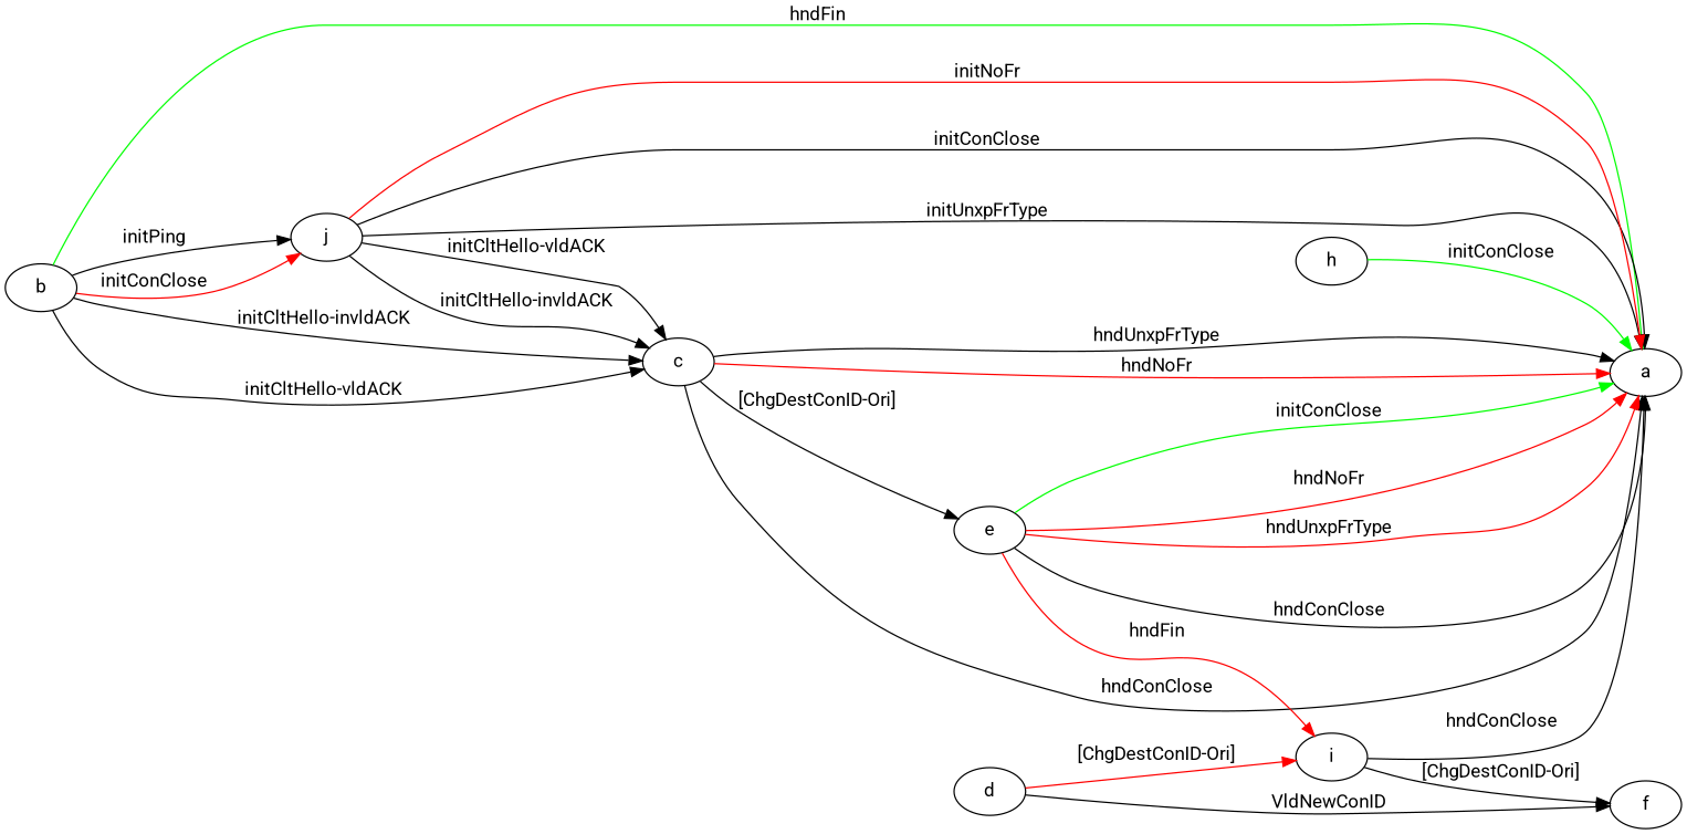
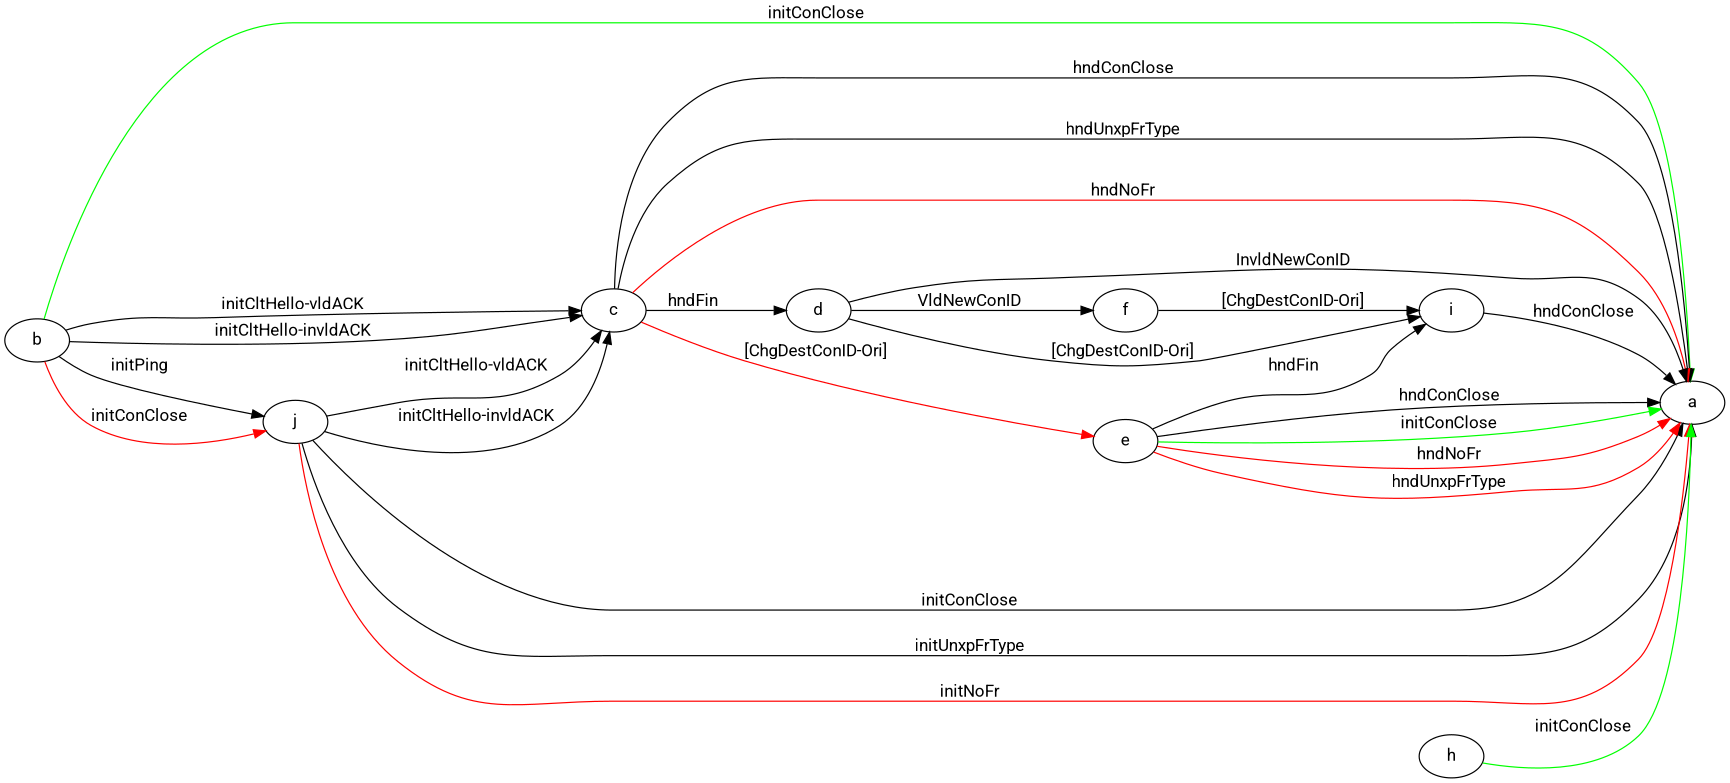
  digraph {
    fontname=Roboto
    rankdir=LR
    node [fontname=Roboto]
    edge [fontname=Roboto]
    b
    a
    c
    j
    d
    e
    h
    f
    i
-   b -> a [color=green label="hndFin "]
+   b -> a [color=green label="initConClose "]
    b -> c [label="initCltHello-vldACK "]
    b -> c [label="initCltHello-invldACK "]
    b -> j [label="initPing "]
    b -> j [color=red label="initConClose "]
    c -> a [label="hndConClose "]
    c -> a [label="hndUnxpFrType "]
    c -> a [color=red label="hndNoFr "]
-   c -> e [label="[ChgDestConID-Ori] "]
+   c -> d [label="hndFin "]
+   c -> e [label="[ChgDestConID-Ori] " color=red]
    j -> a [label="initConClose "]
    j -> a [label="initUnxpFrType "]
    j -> a [color=red label="initNoFr "]
    j -> c [label="initCltHello-vldACK "]
    j -> c [label="initCltHello-invldACK "]
+   d -> a [label="InvldNewConID "]
    d -> f [label="VldNewConID "]
-   d -> i [label="[ChgDestConID-Ori] " color=red]
+   d -> i [label="[ChgDestConID-Ori] "]
    e -> a [label="hndConClose "]
    e -> a [color=green label="initConClose "]
    e -> a [color=red label="hndNoFr "]
    e -> a [color=red label="hndUnxpFrType "]
-   e -> i [color=red label="hndFin "]
+   e -> i [color=black label="hndFin "]
    h -> a [color=green label="initConClose "]
-   i -> f [label="[ChgDestConID-Ori] "]
+   f -> i [label="[ChgDestConID-Ori] "]
    i -> a [label="hndConClose "]
  }
